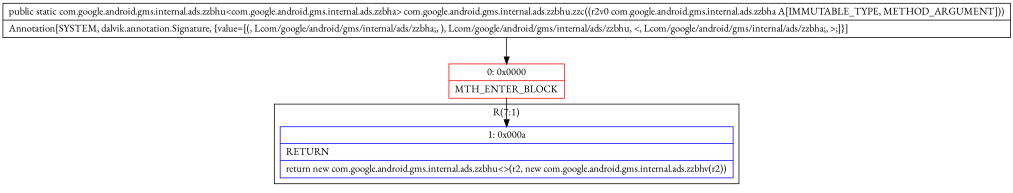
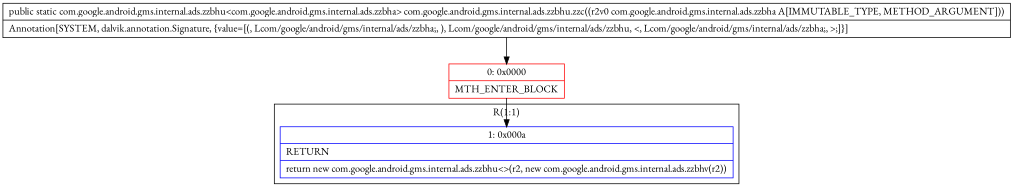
  digraph {
    fontname="EB Garamond"
    node [shape=record fontname="EB Garamond"]
    edge [fontname="EB Garamond"]
    n1 [color=blue label="{1\:\ 0x000a|RETURN\l|return new com.google.android.gms.internal.ads.zzbhu\<\>(r2, new com.google.android.gms.internal.ads.zzbhv(r2))\l}"]
    n2 [color=red label="{0\:\ 0x0000|MTH_ENTER_BLOCK\l}"]
    n3 [label="{public static com.google.android.gms.internal.ads.zzbhu\<com.google.android.gms.internal.ads.zzbha\> com.google.android.gms.internal.ads.zzbhu.zzc((r2v0 com.google.android.gms.internal.ads.zzbha A[IMMUTABLE_TYPE, METHOD_ARGUMENT]))  | Annotation[SYSTEM, dalvik.annotation.Signature, \{value=[(, Lcom\/google\/android\/gms\/internal\/ads\/zzbha;, ), Lcom\/google\/android\/gms\/internal\/ads\/zzbhu, \<, Lcom\/google\/android\/gms\/internal\/ads\/zzbha;, \>;]\}]\l}"]
    subgraph cluster_1 {
-     label="R(7:1)"
+     label="R(1:1)"
      n1
    }
    n2 -> n1
    n3 -> n2
  }
